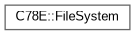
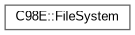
  digraph {
    rankdir=LR
    fontname="Liberation Sans"
-   n1 [color=grey40 fillcolor=white fontname="Liberation Sans" fontsize=10 height=0.2 label="C78E::FileSystem" shape=box style=filled width=0.4]
+   n1 [color=grey40 fillcolor=white fontname="Liberation Sans" fontsize=10 height=0.2 label="C98E::FileSystem" shape=box style=filled width=0.4]
  }
